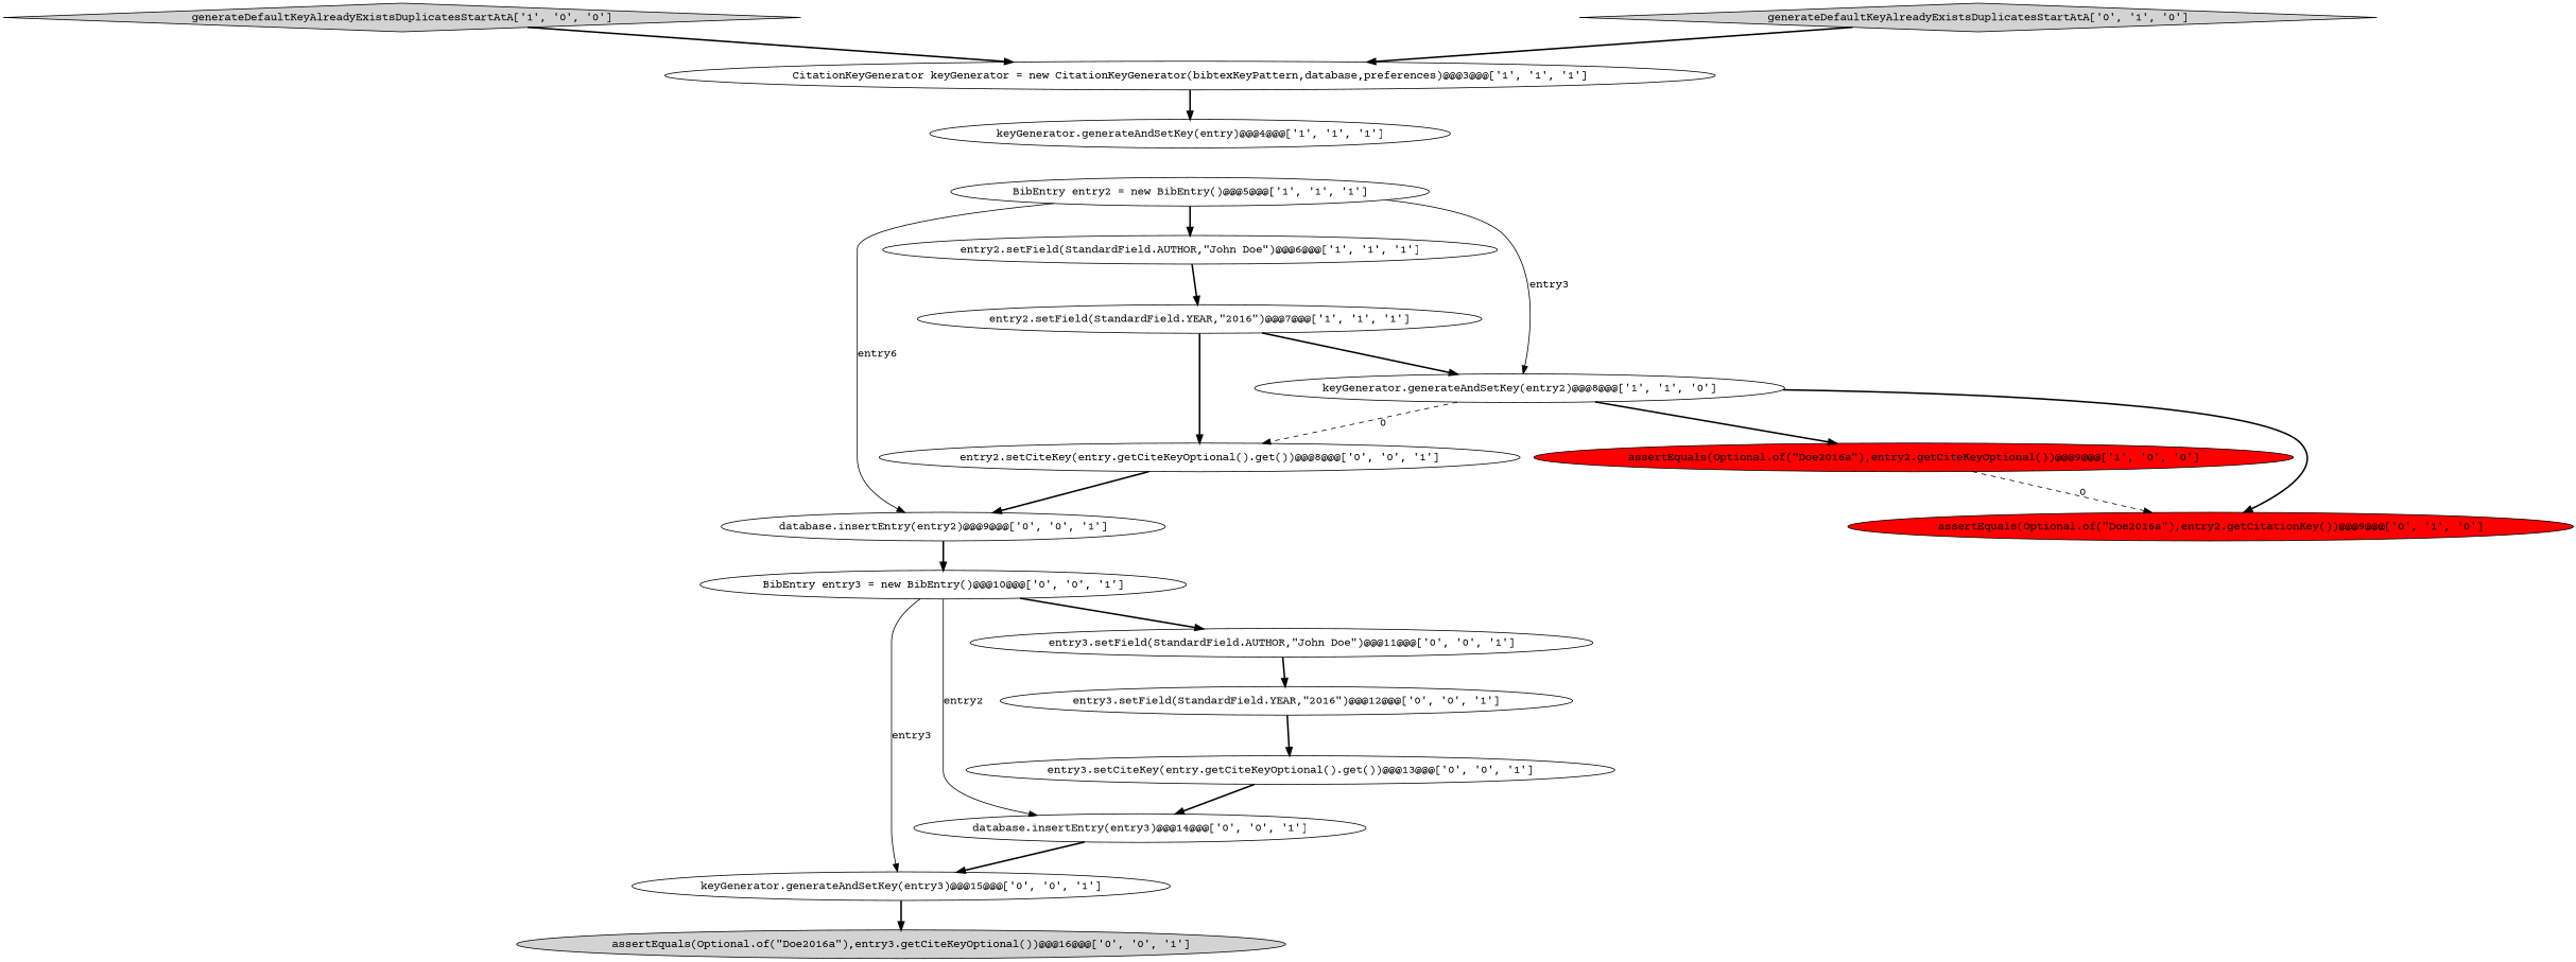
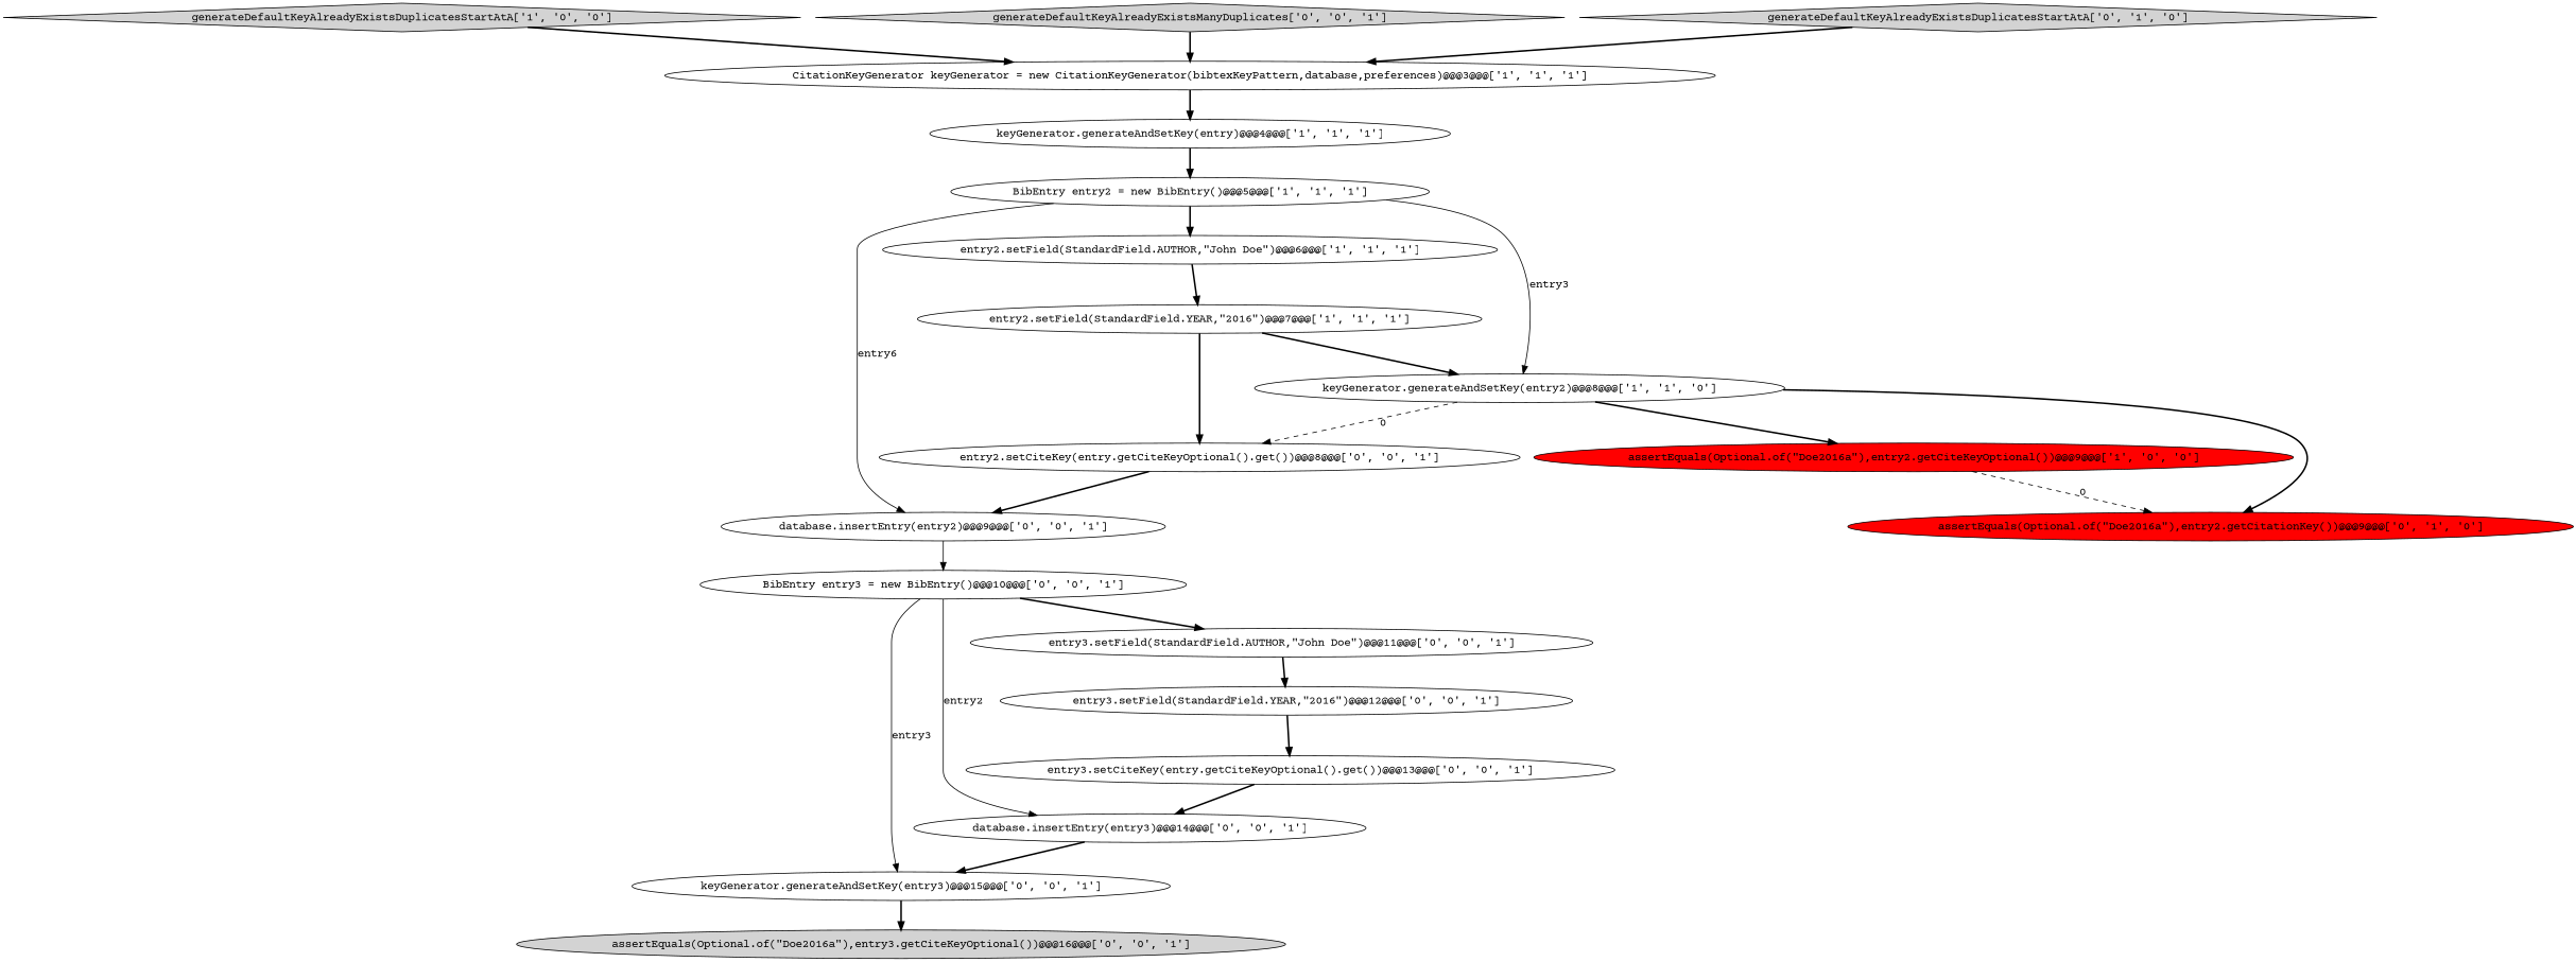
  digraph {
    fontname="Courier Prime"
    node [fillcolor=white fontname="Courier Prime" shape=ellipse style=filled]
    edge [fontname="Courier Prime" style=bold]
    n1 [fillcolor=red label="assertEquals(Optional.of(\"Doe2016a\"),entry2.getCiteKeyOptional())@@@9@@@['1', '0', '0']"]
    n2 [fillcolor=red label="assertEquals(Optional.of(\"Doe2016a\"),entry2.getCitationKey())@@@9@@@['0', '1', '0']"]
    n3 [fillcolor=lightgray label="assertEquals(Optional.of(\"Doe2016a\"),entry3.getCiteKeyOptional())@@@16@@@['0', '0', '1']"]
    n4 [label="keyGenerator.generateAndSetKey(entry3)@@@15@@@['0', '0', '1']"]
    n5 [label="entry2.setField(StandardField.YEAR,\"2016\")@@@7@@@['1', '1', '1']"]
    n6 [label="keyGenerator.generateAndSetKey(entry2)@@@8@@@['1', '1', '0']"]
    n7 [label="entry2.setCiteKey(entry.getCiteKeyOptional().get())@@@8@@@['0', '0', '1']"]
    n8 [label="database.insertEntry(entry2)@@@9@@@['0', '0', '1']"]
    n9 [label="BibEntry entry3 = new BibEntry()@@@10@@@['0', '0', '1']"]
    n10 [label="entry3.setField(StandardField.AUTHOR,\"John Doe\")@@@11@@@['0', '0', '1']"]
    n11 [label="database.insertEntry(entry3)@@@14@@@['0', '0', '1']"]
    n12 [label="entry3.setField(StandardField.YEAR,\"2016\")@@@12@@@['0', '0', '1']"]
    n13 [label="entry3.setCiteKey(entry.getCiteKeyOptional().get())@@@13@@@['0', '0', '1']"]
    n14 [label="BibEntry entry2 = new BibEntry()@@@5@@@['1', '1', '1']"]
    n15 [label="entry2.setField(StandardField.AUTHOR,\"John Doe\")@@@6@@@['1', '1', '1']"]
    n16 [fillcolor=lightgray label="generateDefaultKeyAlreadyExistsDuplicatesStartAtA['1', '0', '0']" shape=diamond]
    n17 [label="CitationKeyGenerator keyGenerator = new CitationKeyGenerator(bibtexKeyPattern,database,preferences)@@@3@@@['1', '1', '1']"]
    n18 [label="keyGenerator.generateAndSetKey(entry)@@@4@@@['1', '1', '1']"]
+   n19 [fillcolor=lightgray label="generateDefaultKeyAlreadyExistsManyDuplicates['0', '0', '1']" shape=diamond]
    n20 [fillcolor=lightgray label="generateDefaultKeyAlreadyExistsDuplicatesStartAtA['0', '1', '0']" shape=diamond]
    n1 -> n2 [label=0 style=dashed]
    n4 -> n3
    n5 -> n6
    n5 -> n7
    n6 -> n1
    n6 -> n2
    n6 -> n7 [label=0 style=dashed]
    n7 -> n8
-   n8 -> n9
+   n8 -> n9 [style=solid]
    n9 -> n4 [label=entry3 style=solid]
    n9 -> n10
    n9 -> n11 [label=entry2 style=solid]
    n10 -> n12
    n11 -> n4
    n12 -> n13
    n13 -> n11
    n14 -> n6 [label=entry3 style=solid]
    n14 -> n8 [label=entry6 style=solid]
    n14 -> n15
    n15 -> n5
    n16 -> n17
    n17 -> n18
+   n18 -> n14
+   n19 -> n17
    n20 -> n17
  }
